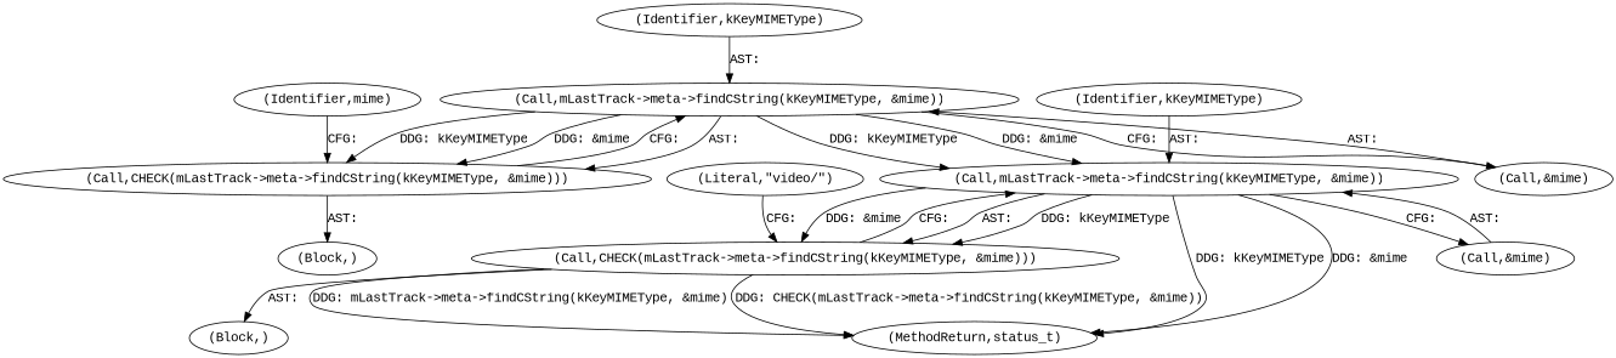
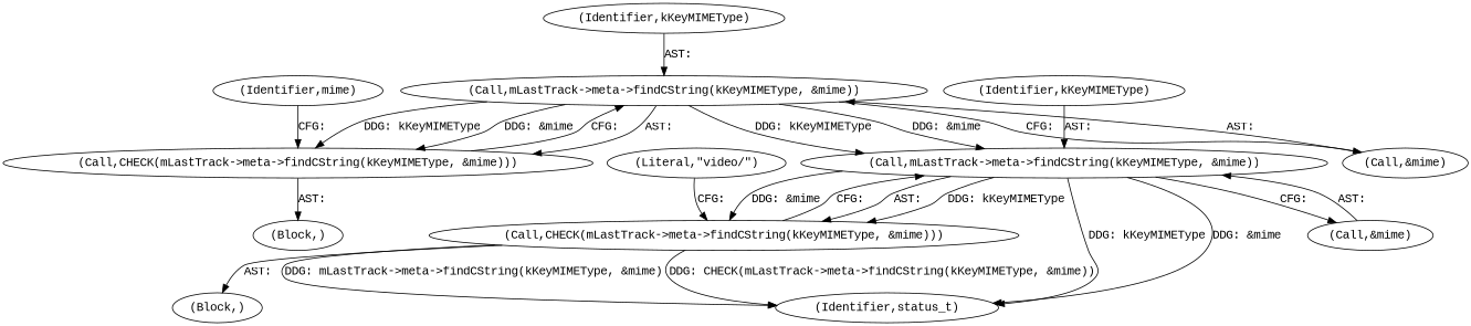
  digraph {
    fontname="Liberation Mono"
    node [fontname="Liberation Mono"]
    edge [fontname="Liberation Mono"]
    n1 [label="(Call,mLastTrack->meta->findCString(kKeyMIMEType, &mime))"]
    n2 [label="(Call,CHECK(mLastTrack->meta->findCString(kKeyMIMEType, &mime)))"]
    n3 [label="(Call,mLastTrack->meta->findCString(kKeyMIMEType, &mime))"]
    n4 [label="(Call,&mime)"]
    n5 [label="(Block,)"]
    n6 [label="(Call,CHECK(mLastTrack->meta->findCString(kKeyMIMEType, &mime)))"]
-   n7 [label="(MethodReturn,status_t)"]
+   n7 [label="(Identifier,status_t)"]
    n8 [label="(Call,&mime)"]
    n9 [label="(Block,)"]
    n10 [label="(Identifier,kKeyMIMEType)"]
    n11 [label="(Identifier,kKeyMIMEType)"]
    n12 [label="(Literal,\"video/\")"]
    n13 [label="(Identifier,mime)"]
    n1 -> n2 [label="AST: "]
    n1 -> n2 [label="DDG: kKeyMIMEType"]
    n1 -> n2 [label="DDG: &mime"]
    n1 -> n3 [label="DDG: kKeyMIMEType"]
    n1 -> n3 [label="DDG: &mime"]
    n1 -> n4 [label="CFG: "]
    n2 -> n1 [label="CFG: "]
    n2 -> n5 [label="AST: "]
    n3 -> n6 [label="AST: "]
    n3 -> n6 [label="DDG: kKeyMIMEType"]
    n3 -> n6 [label="DDG: &mime"]
    n3 -> n7 [label="DDG: kKeyMIMEType"]
    n3 -> n7 [label="DDG: &mime"]
    n3 -> n8 [label="CFG: "]
    n4 -> n1 [label="AST: "]
    n6 -> n3 [label="CFG: "]
    n6 -> n7 [label="DDG: CHECK(mLastTrack->meta->findCString(kKeyMIMEType, &mime))"]
    n6 -> n7 [label="DDG: mLastTrack->meta->findCString(kKeyMIMEType, &mime)"]
    n6 -> n9 [label="AST: "]
    n8 -> n3 [label="AST: "]
    n10 -> n1 [label="AST: "]
    n11 -> n3 [label="AST: "]
    n12 -> n6 [label="CFG: "]
    n13 -> n2 [label="CFG: "]
  }
